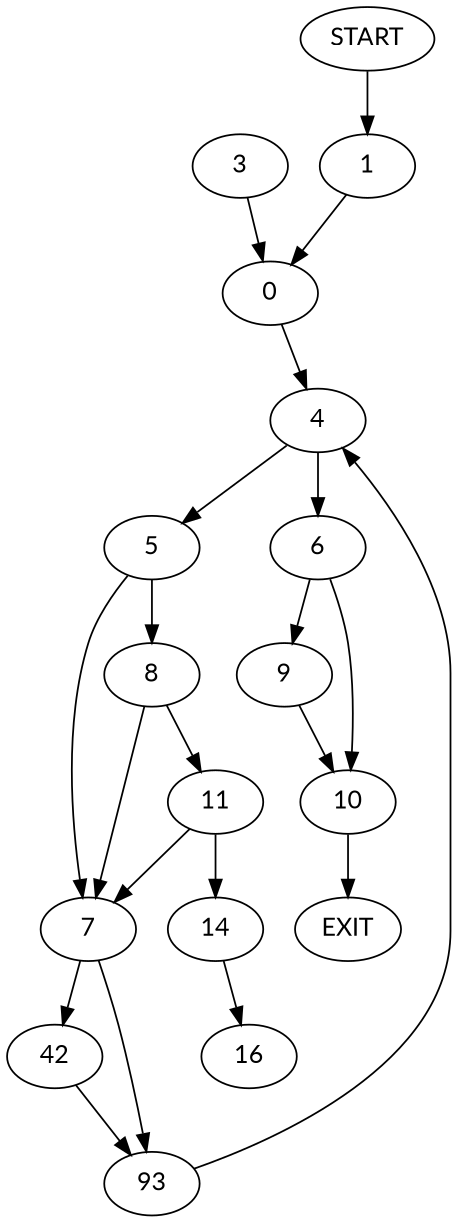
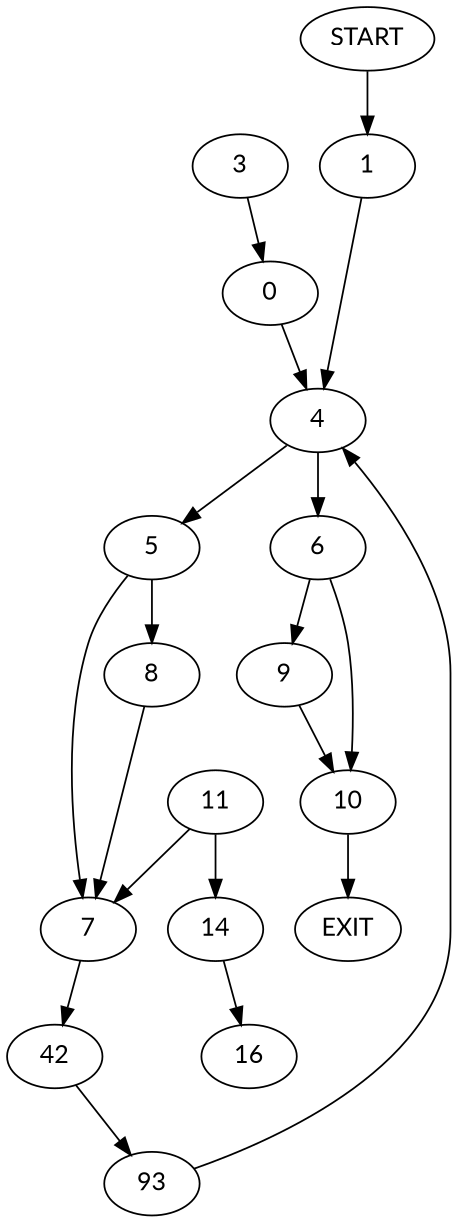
  digraph {
    fontname=Lato
    node [fontname=Lato]
    edge [fontname=Lato]
    n1 [label=START]
    1
    n3 [label=0]
    n4 [label=EXIT]
    4
    3
    5
    6
    7
    8
    9
    10
    n13 [label=42]
    n14 [label=93]
    11
    14
    16
    n1 -> 1
-   1 -> n3
+   1 -> 4
    n3 -> 4
    4 -> 5
    4 -> 6
    3 -> n3
    5 -> 7
    5 -> 8
    6 -> 9
    6 -> 10
    7 -> n13
-   7 -> n14
    8 -> 7
-   8 -> 11
    9 -> 10
    10 -> n4
    n13 -> n14
    n14 -> 4
    11 -> 7
    11 -> 14
    14 -> 16
  }
